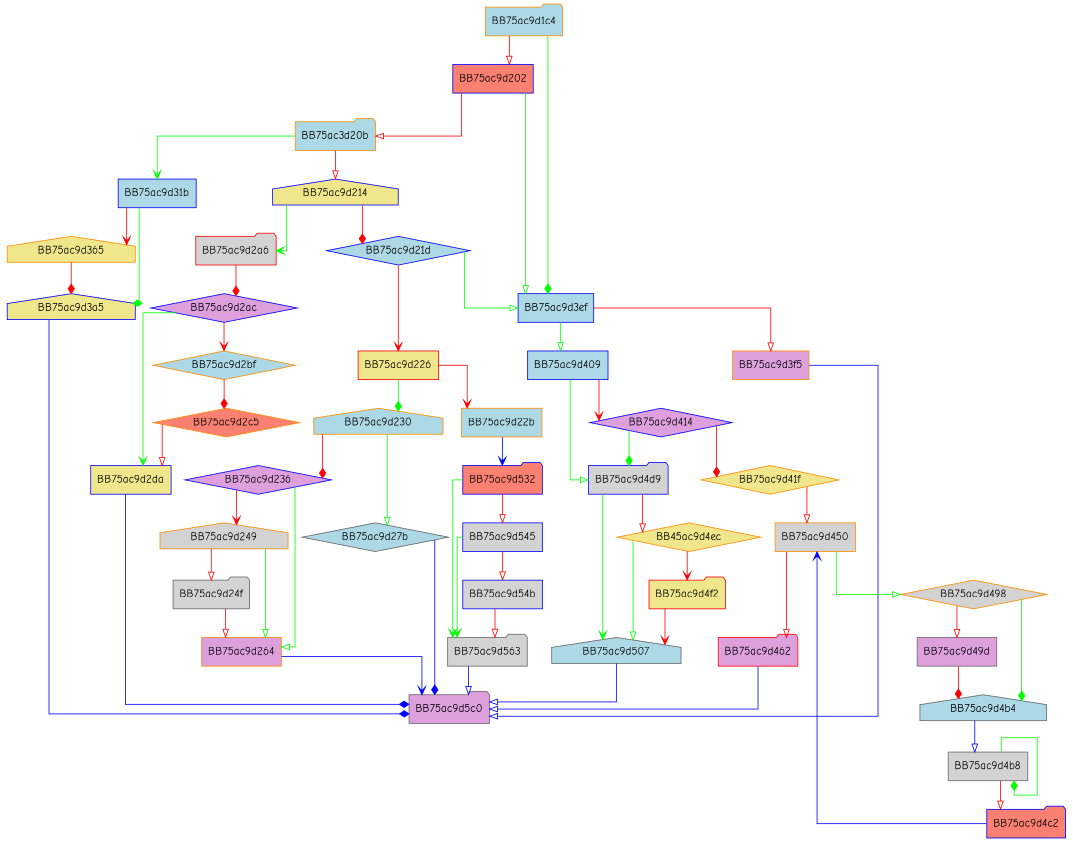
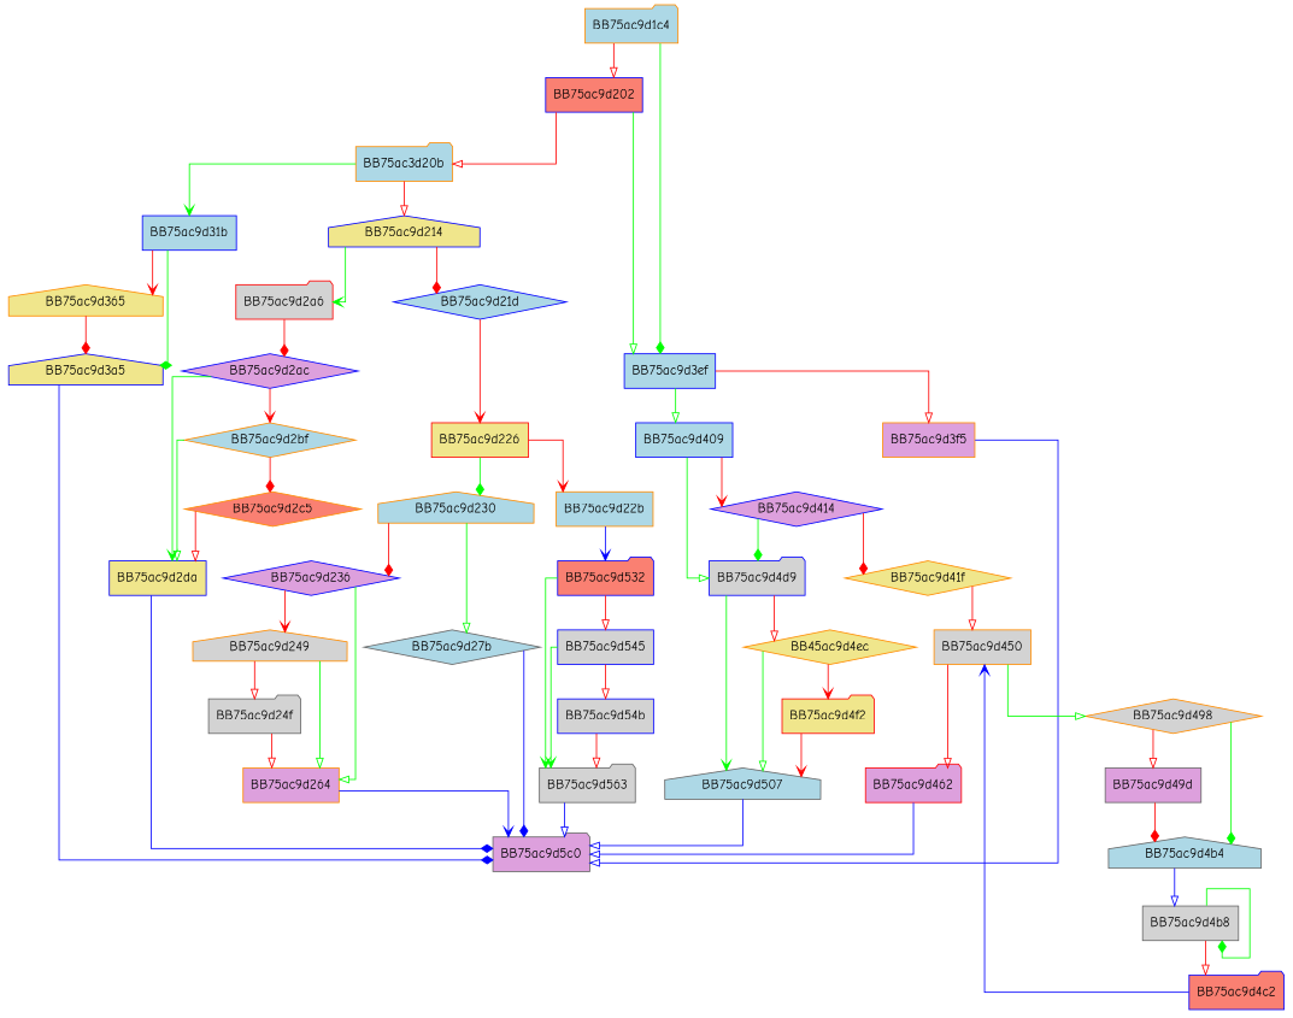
  digraph {
    fontname="Comic Neue"
    splines=ortho
    node [color=blue fillcolor=lightblue fontname="Comic Neue" shape=box style=filled]
    edge [arrowhead=onormal color=red fontname="Comic Neue"]
    BB75ac9d1c4 [color=darkorange shape=folder]
    BB75ac9d3ef
    BB75ac9d202 [fillcolor=salmon]
    BB75ac9d409
    BB75ac9d3f5 [color=darkorange fillcolor=plum]
    n6 [color=darkorange label=BB75ac3d20b shape=folder]
    BB75ac9d4d9 [fillcolor=lightgrey shape=folder]
    BB75ac9d414 [fillcolor=plum shape=diamond]
    BB75ac9d5c0 [color=gray40 fillcolor=plum shape=folder]
    BB75ac9d31b
    BB75ac9d214 [fillcolor=khaki shape=house]
    BB75ac9d3a5 [fillcolor=khaki shape=house]
    BB75ac9d365 [color=darkorange fillcolor=khaki shape=house]
    BB75ac9d2a6 [color=red fillcolor=lightgrey shape=folder]
    BB75ac9d21d [shape=diamond]
    BB75ac9d2ac [fillcolor=plum shape=diamond]
    BB75ac9d226 [color=red fillcolor=khaki]
    BB75ac9d2da [fillcolor=khaki]
    BB75ac9d2bf [color=darkorange shape=diamond]
    BB75ac9d230 [color=darkorange shape=house]
    BB75ac9d22b [color=darkorange]
    BB75ac9d27b [color=gray40 shape=diamond]
    BB75ac9d236 [fillcolor=plum shape=diamond]
    BB75ac9d532 [fillcolor=salmon shape=folder]
    BB75ac9d264 [color=darkorange fillcolor=plum]
    BB75ac9d249 [color=darkorange fillcolor=lightgrey shape=house]
    BB75ac9d563 [color=gray40 fillcolor=lightgrey shape=folder]
    BB75ac9d545 [fillcolor=lightgrey]
    BB75ac9d54b [fillcolor=lightgrey]
    BB75ac9d24f [color=gray40 fillcolor=lightgrey shape=folder]
    BB75ac9d2c5 [color=darkorange fillcolor=salmon shape=diamond]
    BB75ac9d507 [color=gray40 shape=house]
    n33 [color=darkorange fillcolor=khaki label=BB45ac9d4ec shape=diamond]
    BB75ac9d41f [color=darkorange fillcolor=khaki shape=diamond]
    BB75ac9d4f2 [color=red fillcolor=khaki shape=folder]
    BB75ac9d450 [color=darkorange fillcolor=lightgrey]
    BB75ac9d498 [color=darkorange fillcolor=lightgrey shape=diamond]
    BB75ac9d462 [color=red fillcolor=plum shape=folder]
    BB75ac9d4b4 [color=gray40 shape=house]
    BB75ac9d49d [color=gray40 fillcolor=plum]
    BB75ac9d4b8 [color=gray40 fillcolor=lightgrey]
    BB75ac9d4c2 [fillcolor=salmon shape=folder]
    BB75ac9d1c4 -> BB75ac9d3ef [arrowhead=diamond color=green]
    BB75ac9d1c4 -> BB75ac9d202
    BB75ac9d3ef -> BB75ac9d409 [color=green]
    BB75ac9d3ef -> BB75ac9d3f5
    BB75ac9d202 -> BB75ac9d3ef [color=green]
    BB75ac9d202 -> n6
    BB75ac9d409 -> BB75ac9d4d9 [color=green]
    BB75ac9d409 -> BB75ac9d414 [arrowhead=vee]
    BB75ac9d3f5 -> BB75ac9d5c0 [color=blue]
    n6 -> BB75ac9d31b [arrowhead=vee color=green]
    n6 -> BB75ac9d214
    BB75ac9d4d9 -> BB75ac9d507 [arrowhead=vee color=green]
    BB75ac9d4d9 -> n33
    BB75ac9d414 -> BB75ac9d4d9 [arrowhead=diamond color=green]
    BB75ac9d414 -> BB75ac9d41f [arrowhead=diamond]
    BB75ac9d31b -> BB75ac9d3a5 [arrowhead=diamond color=green]
    BB75ac9d31b -> BB75ac9d365 [arrowhead=vee]
    BB75ac9d214 -> BB75ac9d2a6 [arrowhead=vee color=green]
    BB75ac9d214 -> BB75ac9d21d [arrowhead=diamond]
    BB75ac9d3a5 -> BB75ac9d5c0 [arrowhead=diamond color=blue]
    BB75ac9d365 -> BB75ac9d3a5 [arrowhead=diamond]
    BB75ac9d2a6 -> BB75ac9d2ac [arrowhead=diamond]
-   BB75ac9d21d -> BB75ac9d3ef [color=green]
    BB75ac9d21d -> BB75ac9d226 [arrowhead=vee]
    BB75ac9d2ac -> BB75ac9d2da [arrowhead=vee color=green]
    BB75ac9d2ac -> BB75ac9d2bf [arrowhead=vee]
    BB75ac9d226 -> BB75ac9d230 [arrowhead=diamond color=green]
    BB75ac9d226 -> BB75ac9d22b [arrowhead=vee]
    BB75ac9d2da -> BB75ac9d5c0 [arrowhead=diamond color=blue]
+   BB75ac9d2bf -> BB75ac9d2da [color=green]
    BB75ac9d2bf -> BB75ac9d2c5 [arrowhead=diamond]
    BB75ac9d230 -> BB75ac9d27b [color=green]
    BB75ac9d230 -> BB75ac9d236 [arrowhead=diamond]
    BB75ac9d22b -> BB75ac9d532 [arrowhead=vee color=blue]
    BB75ac9d27b -> BB75ac9d5c0 [arrowhead=diamond color=blue]
    BB75ac9d236 -> BB75ac9d264 [color=green]
    BB75ac9d236 -> BB75ac9d249 [arrowhead=vee]
    BB75ac9d532 -> BB75ac9d563 [arrowhead=vee color=green]
    BB75ac9d532 -> BB75ac9d545
    BB75ac9d264 -> BB75ac9d5c0 [arrowhead=vee color=blue]
    BB75ac9d249 -> BB75ac9d264 [color=green]
    BB75ac9d249 -> BB75ac9d24f
    BB75ac9d563 -> BB75ac9d5c0 [color=blue]
    BB75ac9d545 -> BB75ac9d563 [arrowhead=vee color=green]
    BB75ac9d545 -> BB75ac9d54b
    BB75ac9d54b -> BB75ac9d563
    BB75ac9d24f -> BB75ac9d264
    BB75ac9d2c5 -> BB75ac9d2da
    BB75ac9d507 -> BB75ac9d5c0 [color=blue]
    n33 -> BB75ac9d507 [color=green]
    n33 -> BB75ac9d4f2 [arrowhead=vee]
    BB75ac9d41f -> BB75ac9d450
    BB75ac9d4f2 -> BB75ac9d507 [arrowhead=vee]
    BB75ac9d450 -> BB75ac9d498 [color=green]
    BB75ac9d450 -> BB75ac9d462
    BB75ac9d498 -> BB75ac9d4b4 [arrowhead=diamond color=green]
    BB75ac9d498 -> BB75ac9d49d
    BB75ac9d462 -> BB75ac9d5c0 [color=blue]
    BB75ac9d4b4 -> BB75ac9d4b8 [color=blue]
    BB75ac9d49d -> BB75ac9d4b4 [arrowhead=diamond]
    BB75ac9d4b8 -> BB75ac9d4b8 [arrowhead=diamond color=green]
    BB75ac9d4b8 -> BB75ac9d4c2
    BB75ac9d4c2 -> BB75ac9d450 [arrowhead=vee color=blue]
  }
